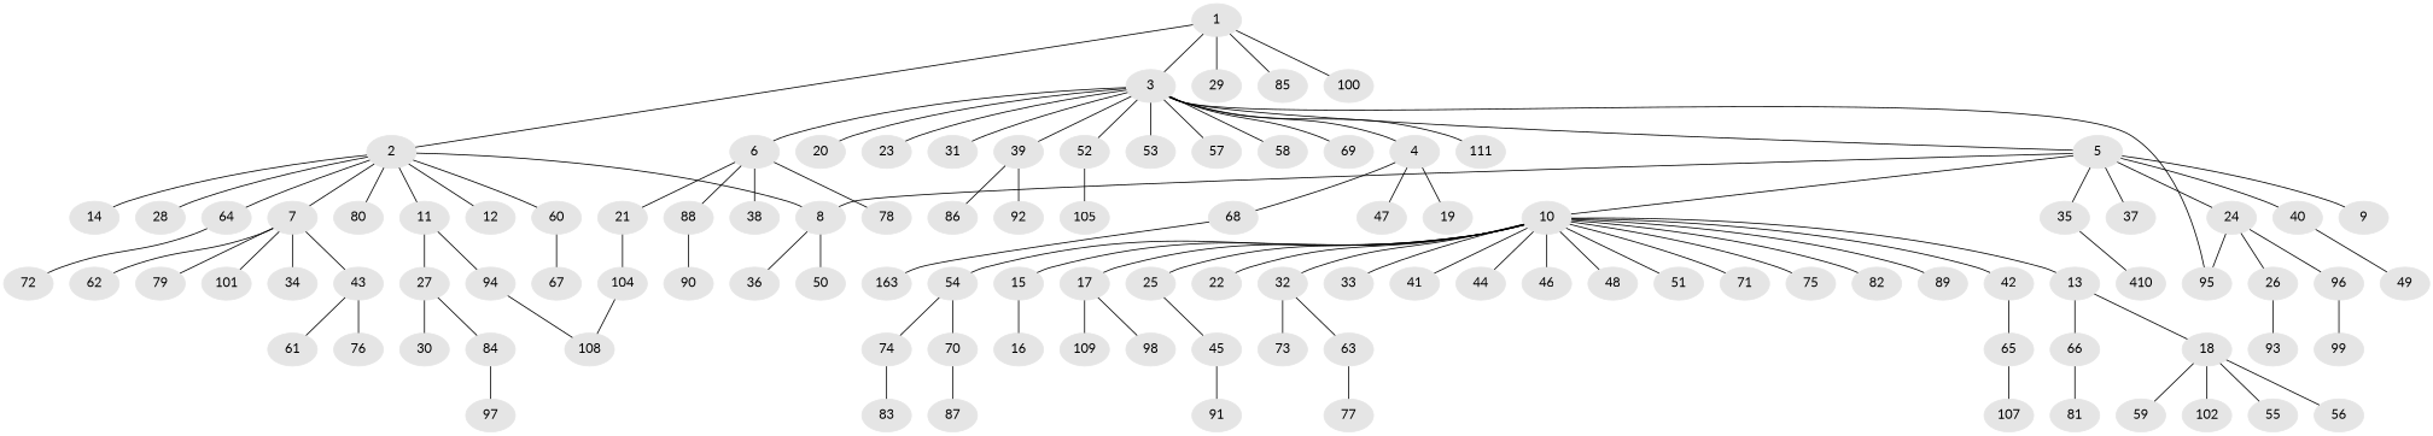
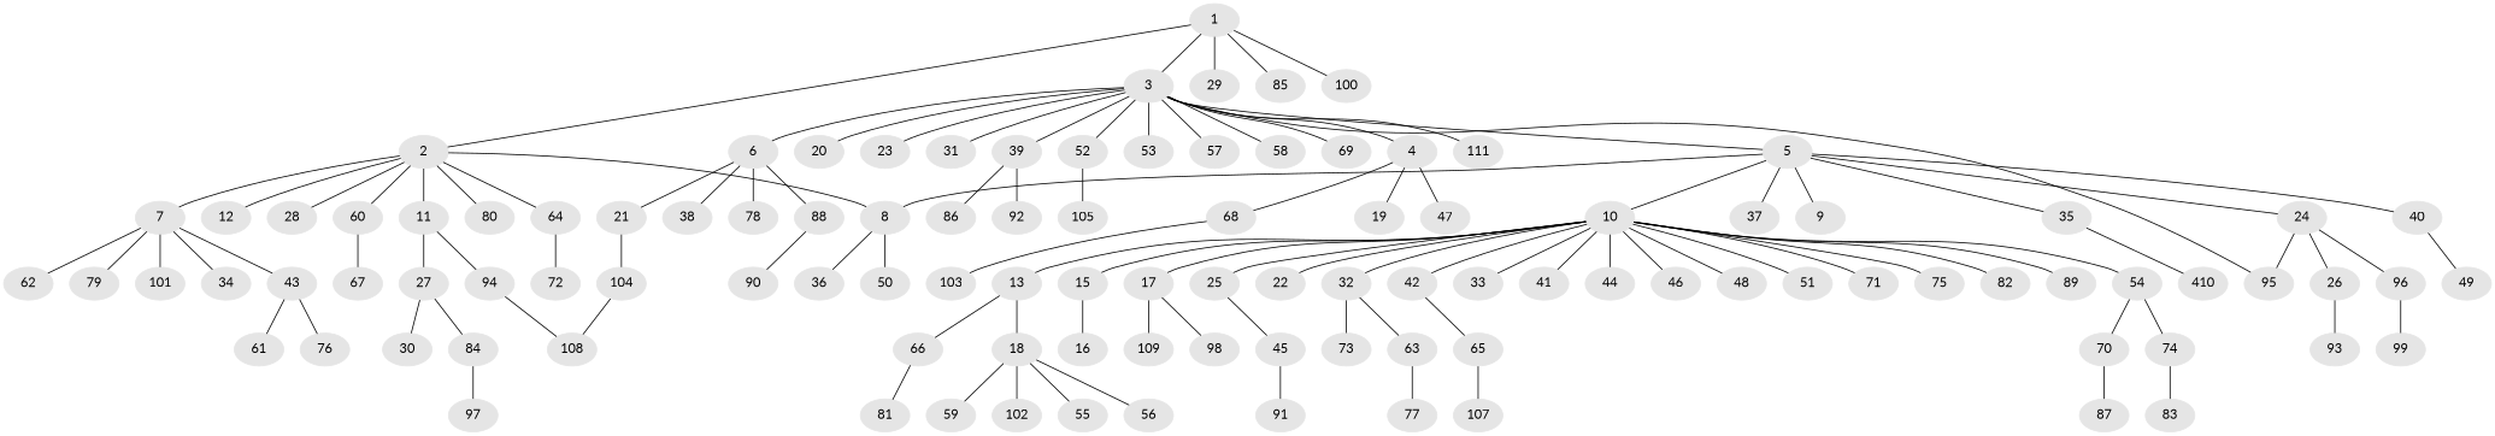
  graph {
    fontname=Lato
    node [color=gray90 fontname=Lato style=filled]
    edge [fontname=Lato]
    1
    2
    3
    29
    85
    100
    7
    8
    11
    12
-   14
    28
    60
    64
    80
    4
    5
    6
    20
    23
    31
    39
    52
    53
    57
    58
    69
    95
    111
    34
    43
    62
    79
    101
    36
    50
    27
    94
    67
    72
    19
    47
    68
    9
    10
    24
    35
    37
    40
    21
    38
    78
    88
    86
    92
    105
-   103 [label=163]
+   103
    13
    15
    17
    22
    25
    32
    33
    41
    42
    44
    46
    48
    51
    54
    71
    75
    82
    89
    26
    96
    n78 [label=410]
    49
    104
    90
    61
    76
    18
    66
    16
    98
    109
    45
    63
    73
    65
    70
    74
    30
    84
    108
    55
    56
    59
    102
    81
    93
    99
    91
    97
    77
    107
    87
    83
    1 -- 2
    1 -- 3
    1 -- 29
    1 -- 85
    1 -- 100
    2 -- 7
    2 -- 8
    2 -- 11
    2 -- 12
-   2 -- 14
    2 -- 28
    2 -- 60
    2 -- 64
    2 -- 80
    3 -- 4
    3 -- 5
    3 -- 6
    3 -- 20
    3 -- 23
    3 -- 31
    3 -- 39
    3 -- 52
    3 -- 53
    3 -- 57
    3 -- 58
    3 -- 69
    3 -- 95
    3 -- 111
    7 -- 34
    7 -- 43
    7 -- 62
    7 -- 79
    7 -- 101
    8 -- 36
    8 -- 50
    11 -- 27
    11 -- 94
    60 -- 67
    64 -- 72
    4 -- 19
    4 -- 47
    4 -- 68
    5 -- 8
    5 -- 9
    5 -- 10
    5 -- 24
    5 -- 35
    5 -- 37
    5 -- 40
    6 -- 21
    6 -- 38
    6 -- 78
    6 -- 88
    39 -- 86
    39 -- 92
    52 -- 105
    43 -- 61
    43 -- 76
    27 -- 30
    27 -- 84
    94 -- 108
    68 -- 103
    10 -- 13
    10 -- 15
    10 -- 17
    10 -- 22
    10 -- 25
    10 -- 32
    10 -- 33
    10 -- 41
    10 -- 42
    10 -- 44
    10 -- 46
    10 -- 48
    10 -- 51
    10 -- 54
    10 -- 71
    10 -- 75
    10 -- 82
    10 -- 89
    24 -- 95
    24 -- 26
    24 -- 96
    35 -- n78
    40 -- 49
    21 -- 104
    88 -- 90
    13 -- 18
    13 -- 66
    15 -- 16
    17 -- 98
    17 -- 109
    25 -- 45
    32 -- 63
    32 -- 73
    42 -- 65
    54 -- 70
    54 -- 74
    26 -- 93
    96 -- 99
    104 -- 108
    18 -- 55
    18 -- 56
    18 -- 59
    18 -- 102
    66 -- 81
    45 -- 91
    63 -- 77
    65 -- 107
    70 -- 87
    74 -- 83
    84 -- 97
  }
